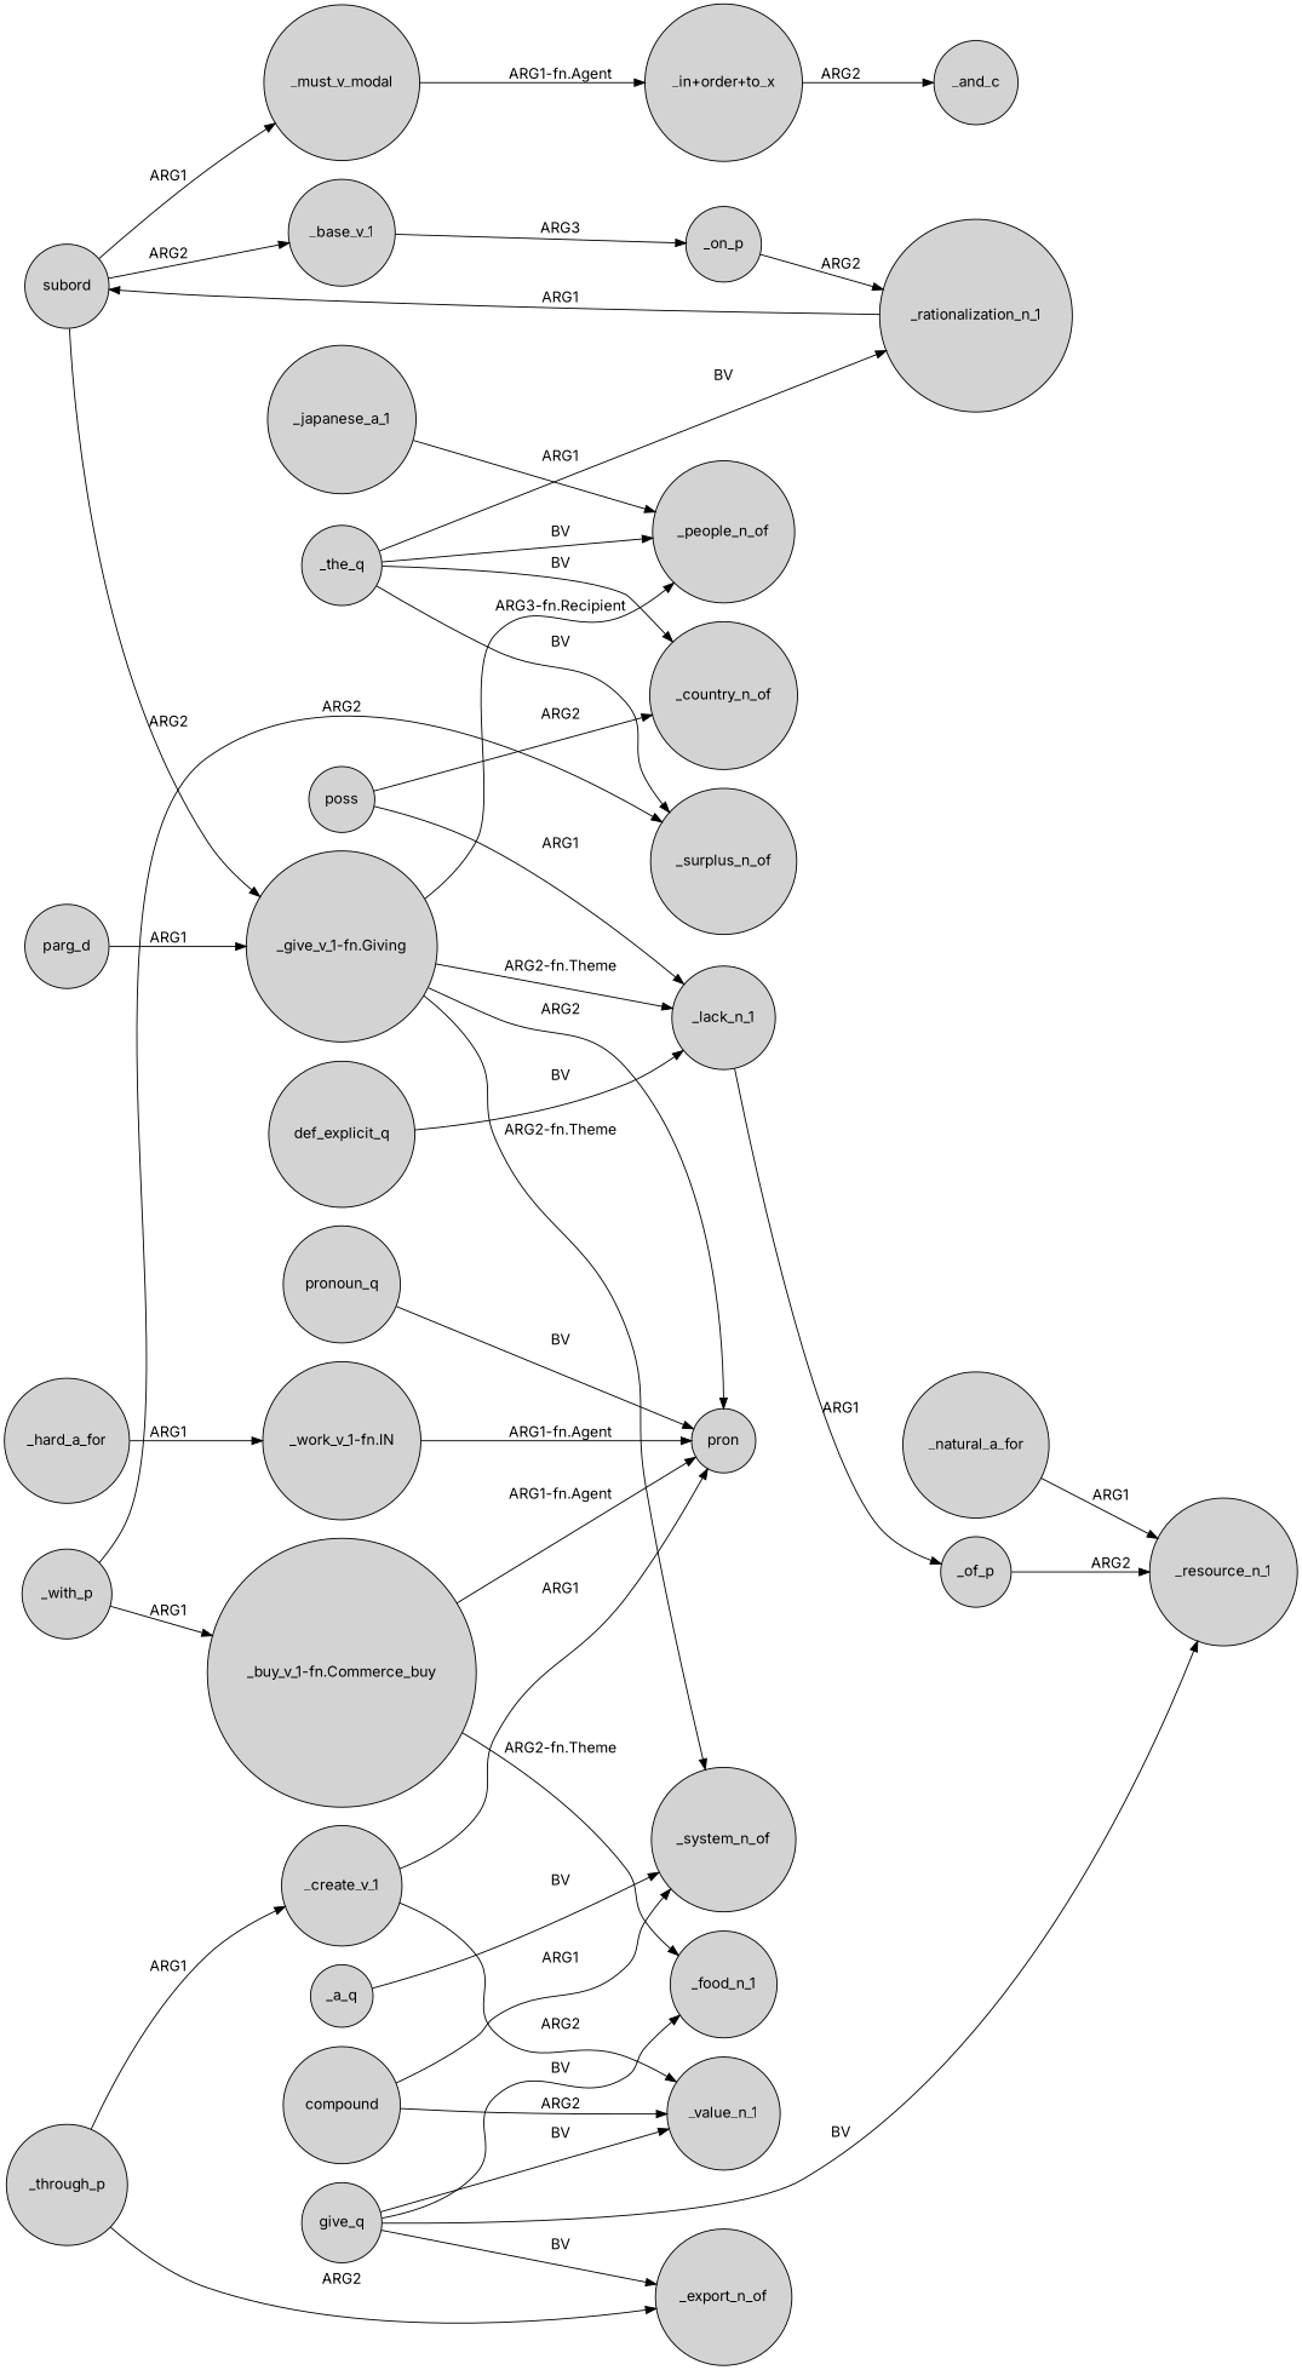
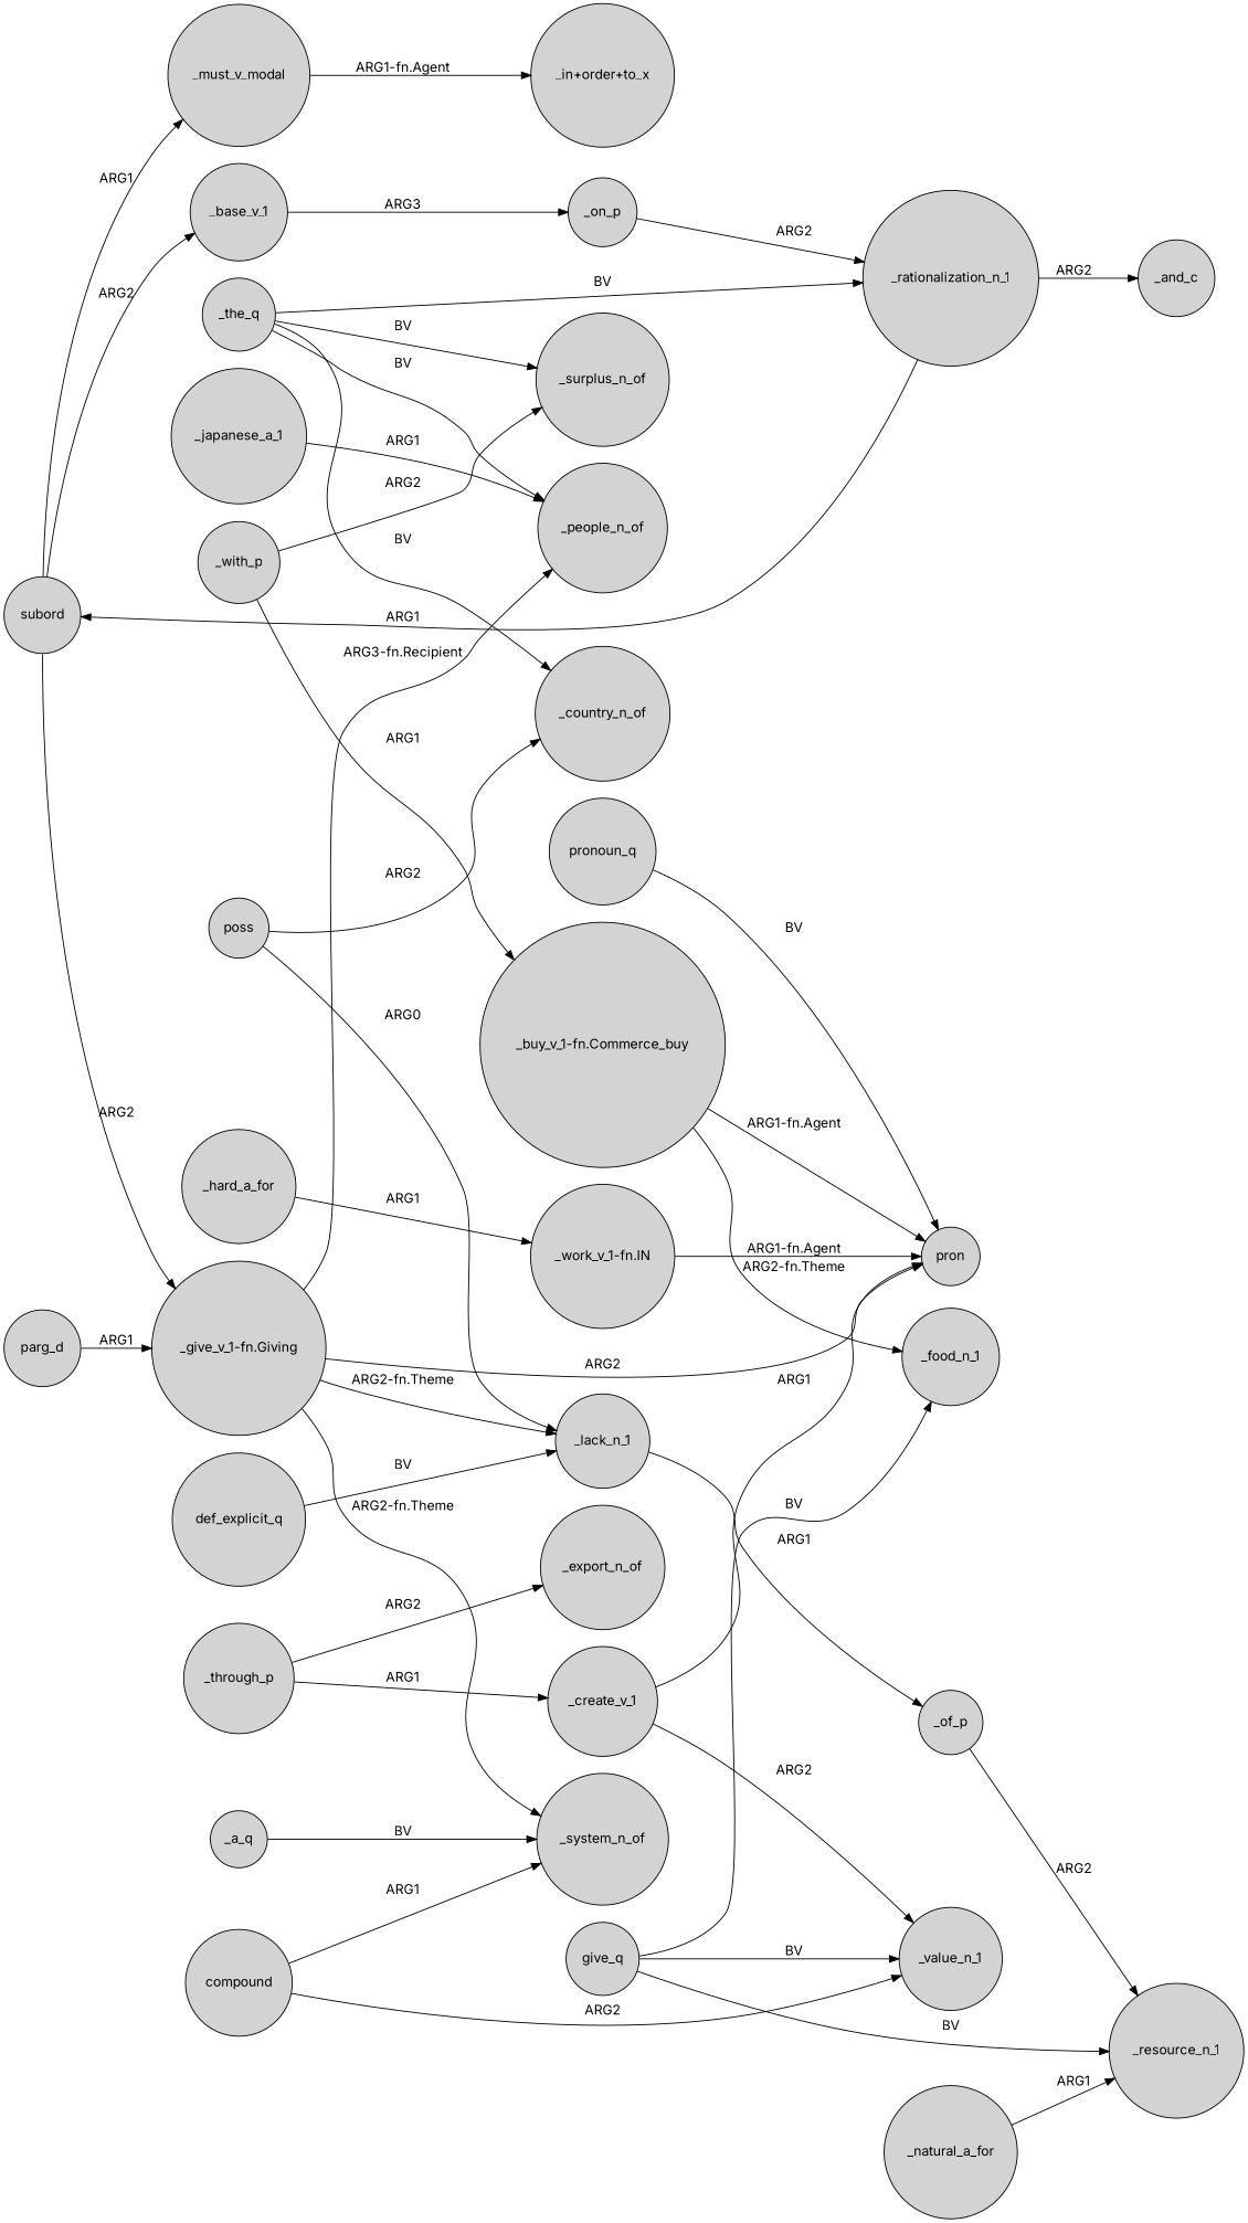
  digraph {
    fontname=Inter
    rankdir=LR
    node [fontname=Inter shape=circle style=filled]
    edge [fontname=Inter]
    subord
    _base_v_1
    "_give_v_1-fn.Giving"
    _must_v_modal
    _on_p
    pron
    _lack_n_1
    _people_n_of
    _system_n_of
    "_in+order+to_x"
    _rationalization_n_1
    "_buy_v_1-fn.Commerce_buy"
    _food_n_1
    poss
    _country_n_of
    _of_p
    _with_p
    _surplus_n_of
    _and_c
    "_work_v_1-fn.IN"
    _create_v_1
    _value_n_1
    _resource_n_1
    _through_p
    _export_n_of
    _the_q
    compound
    _natural_a_for
    n29 [label=give_q]
    pronoun_q
    def_explicit_q
    _hard_a_for
    _a_q
    parg_d
    _japanese_a_1
    subord -> _base_v_1 [label=ARG2]
    subord -> "_give_v_1-fn.Giving" [label=ARG2]
    subord -> _must_v_modal [label=ARG1]
    _base_v_1 -> _on_p [label=ARG3]
    "_give_v_1-fn.Giving" -> pron [label=ARG2]
    "_give_v_1-fn.Giving" -> _lack_n_1 [label="ARG2-fn.Theme"]
    "_give_v_1-fn.Giving" -> _people_n_of [label="ARG3-fn.Recipient"]
    "_give_v_1-fn.Giving" -> _system_n_of [label="ARG2-fn.Theme"]
    _must_v_modal -> "_in+order+to_x" [label="ARG1-fn.Agent"]
    _on_p -> _rationalization_n_1 [label=ARG2]
    _lack_n_1 -> _of_p [label=ARG1]
-   "_in+order+to_x" -> _and_c [label=ARG2]
+   _rationalization_n_1 -> _and_c [label=ARG2]
    _rationalization_n_1 -> subord [label=ARG1]
    "_buy_v_1-fn.Commerce_buy" -> pron [label="ARG1-fn.Agent"]
    "_buy_v_1-fn.Commerce_buy" -> _food_n_1 [label="ARG2-fn.Theme"]
-   poss -> _lack_n_1 [label=ARG1]
+   poss -> _lack_n_1 [label=ARG0]
    poss -> _country_n_of [label=ARG2]
    _of_p -> _resource_n_1 [label=ARG2]
    _with_p -> "_buy_v_1-fn.Commerce_buy" [label=ARG1]
    _with_p -> _surplus_n_of [label=ARG2]
    "_work_v_1-fn.IN" -> pron [label="ARG1-fn.Agent"]
    _create_v_1 -> pron [label=ARG1]
    _create_v_1 -> _value_n_1 [label=ARG2]
    _through_p -> _create_v_1 [label=ARG1]
    _through_p -> _export_n_of [label=ARG2]
    _the_q -> _people_n_of [label=BV]
    _the_q -> _rationalization_n_1 [label=BV]
    _the_q -> _country_n_of [label=BV]
    _the_q -> _surplus_n_of [label=BV]
    compound -> _system_n_of [label=ARG1]
    compound -> _value_n_1 [label=ARG2]
    _natural_a_for -> _resource_n_1 [label=ARG1]
    n29 -> _food_n_1 [label=BV]
    n29 -> _value_n_1 [label=BV]
    n29 -> _resource_n_1 [label=BV]
-   n29 -> _export_n_of [label=BV]
    pronoun_q -> pron [label=BV]
    def_explicit_q -> _lack_n_1 [label=BV]
    _hard_a_for -> "_work_v_1-fn.IN" [label=ARG1]
    _a_q -> _system_n_of [label=BV]
    parg_d -> "_give_v_1-fn.Giving" [label=ARG1]
    _japanese_a_1 -> _people_n_of [label=ARG1]
  }
